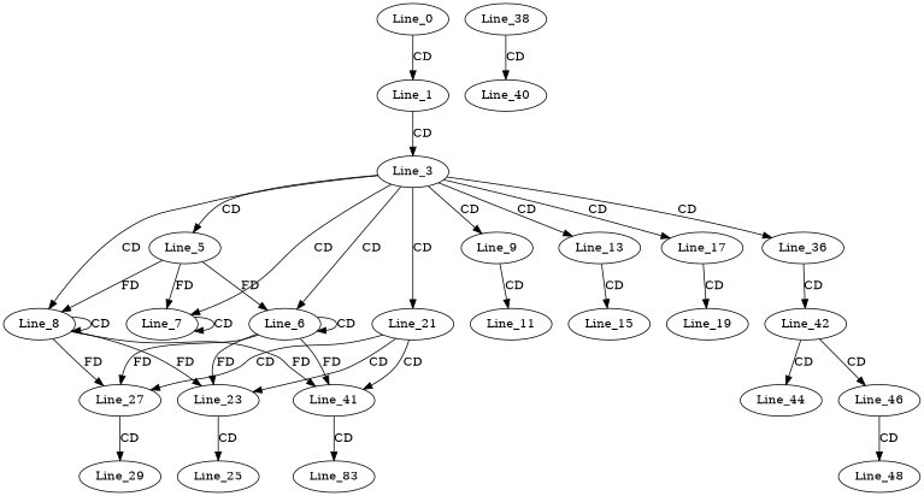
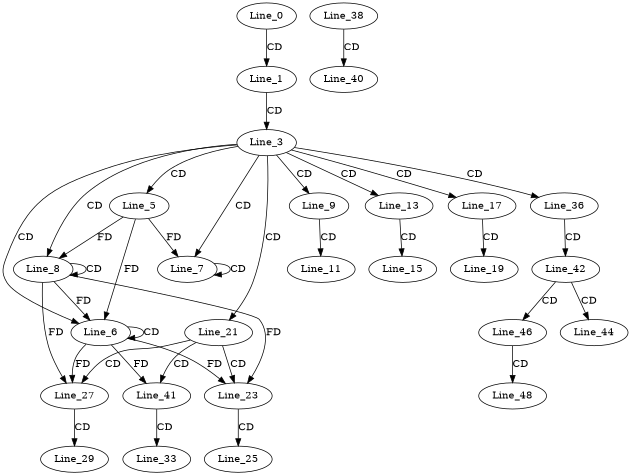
  digraph {
    Line_0
    Line_1
    Line_3
    Line_5
    Line_6
    Line_7
    Line_8
    Line_9
    Line_13
    Line_17
    Line_21
    Line_36
    Line_23
    Line_27
    n15 [label=Line_41]
    Line_11
    Line_15
    Line_19
    Line_42
    Line_25
    Line_29
-   Line_33 [label=Line_83]
+   Line_33
    Line_38
    Line_40
    Line_46
    Line_44
    Line_48
    Line_0 -> Line_1 [label=CD]
    Line_1 -> Line_3 [label=CD]
    Line_3 -> Line_5 [label=CD]
    Line_3 -> Line_6 [label=CD]
    Line_3 -> Line_7 [label=CD]
    Line_3 -> Line_8 [label=CD]
    Line_3 -> Line_9 [label=CD]
    Line_3 -> Line_13 [label=CD]
    Line_3 -> Line_17 [label=CD]
    Line_3 -> Line_21 [label=CD]
    Line_3 -> Line_36 [label=CD]
    Line_5 -> Line_6 [label=FD]
    Line_5 -> Line_7 [label=FD]
    Line_5 -> Line_8 [label=FD]
    Line_6 -> Line_6 [label=CD]
    Line_6 -> Line_23 [label=FD]
    Line_6 -> Line_27 [label=FD]
    Line_6 -> n15 [label=FD]
    Line_7 -> Line_7 [label=CD]
    Line_8 -> Line_8 [label=CD]
    Line_8 -> Line_23 [label=FD]
    Line_8 -> Line_27 [label=FD]
-   Line_8 -> n15 [label=FD]
+   Line_8 -> Line_6 [label=FD]
    Line_9 -> Line_11 [label=CD]
    Line_13 -> Line_15 [label=CD]
    Line_17 -> Line_19 [label=CD]
    Line_21 -> Line_23 [label=CD]
    Line_21 -> Line_27 [label=CD]
    Line_21 -> n15 [label=CD]
    Line_36 -> Line_42 [label=CD]
    Line_23 -> Line_25 [label=CD]
    Line_27 -> Line_29 [label=CD]
    n15 -> Line_33 [label=CD]
    Line_42 -> Line_46 [label=CD]
    Line_42 -> Line_44 [label=CD]
    Line_38 -> Line_40 [label=CD]
    Line_46 -> Line_48 [label=CD]
  }
